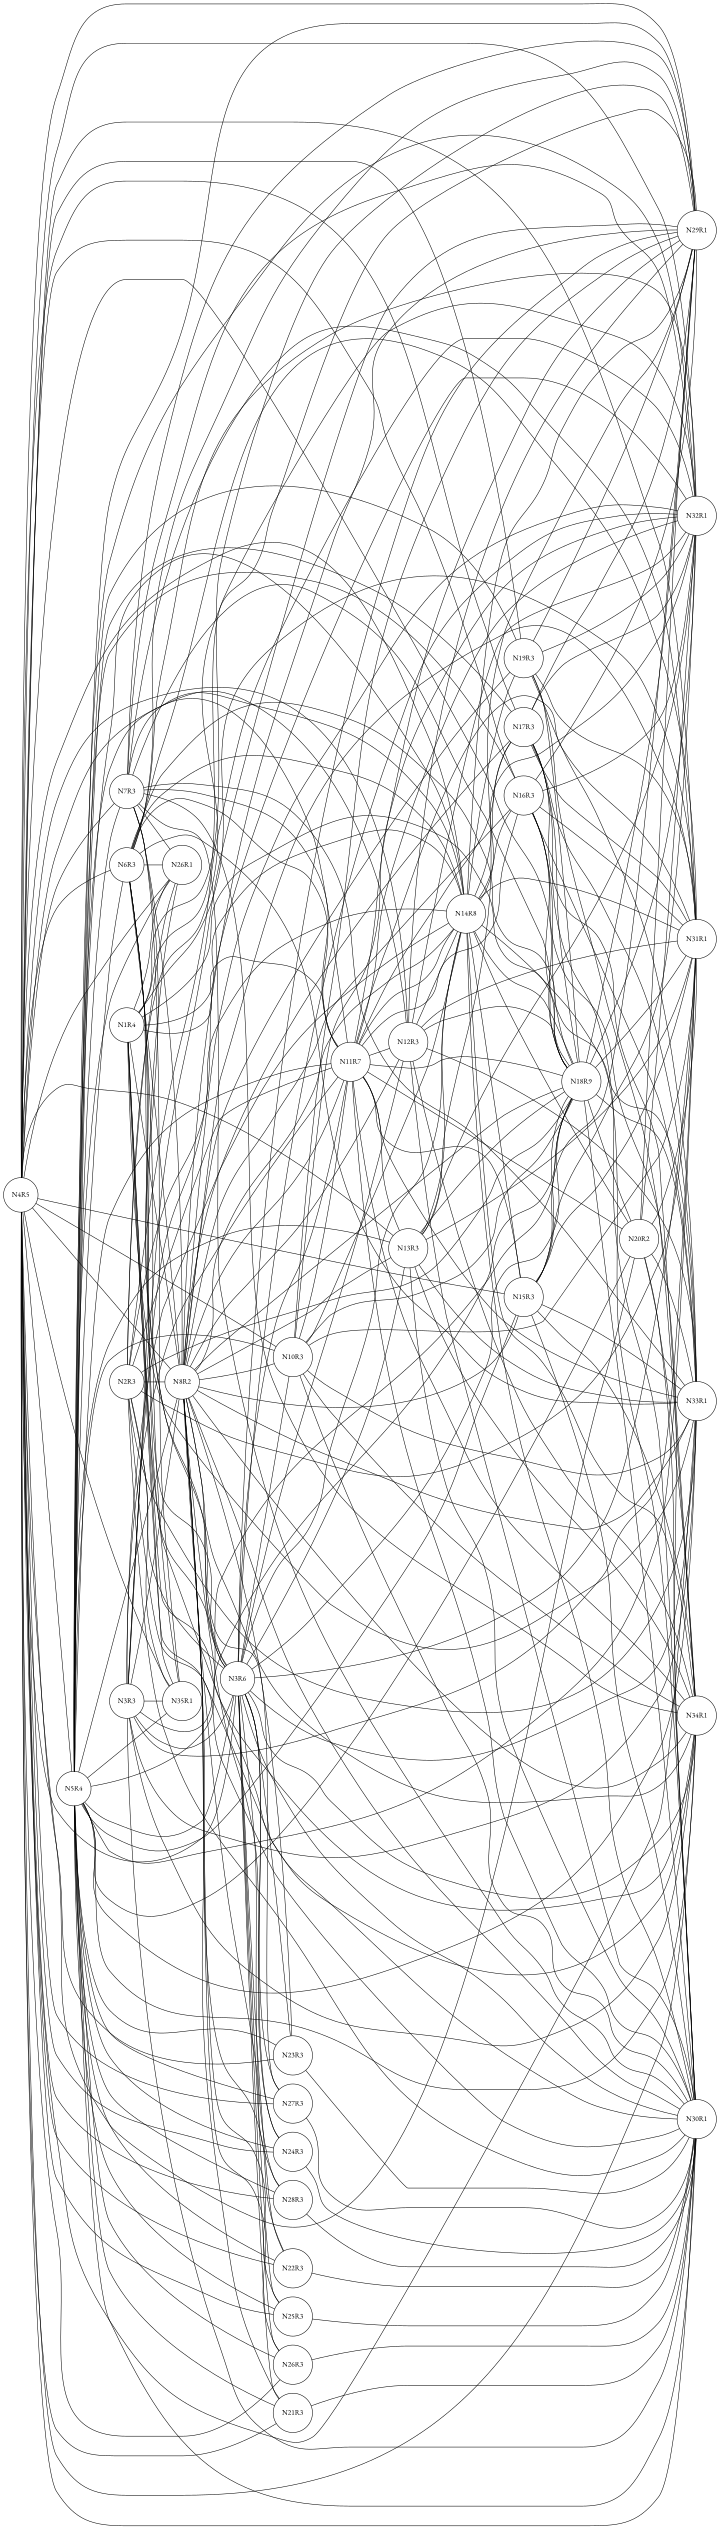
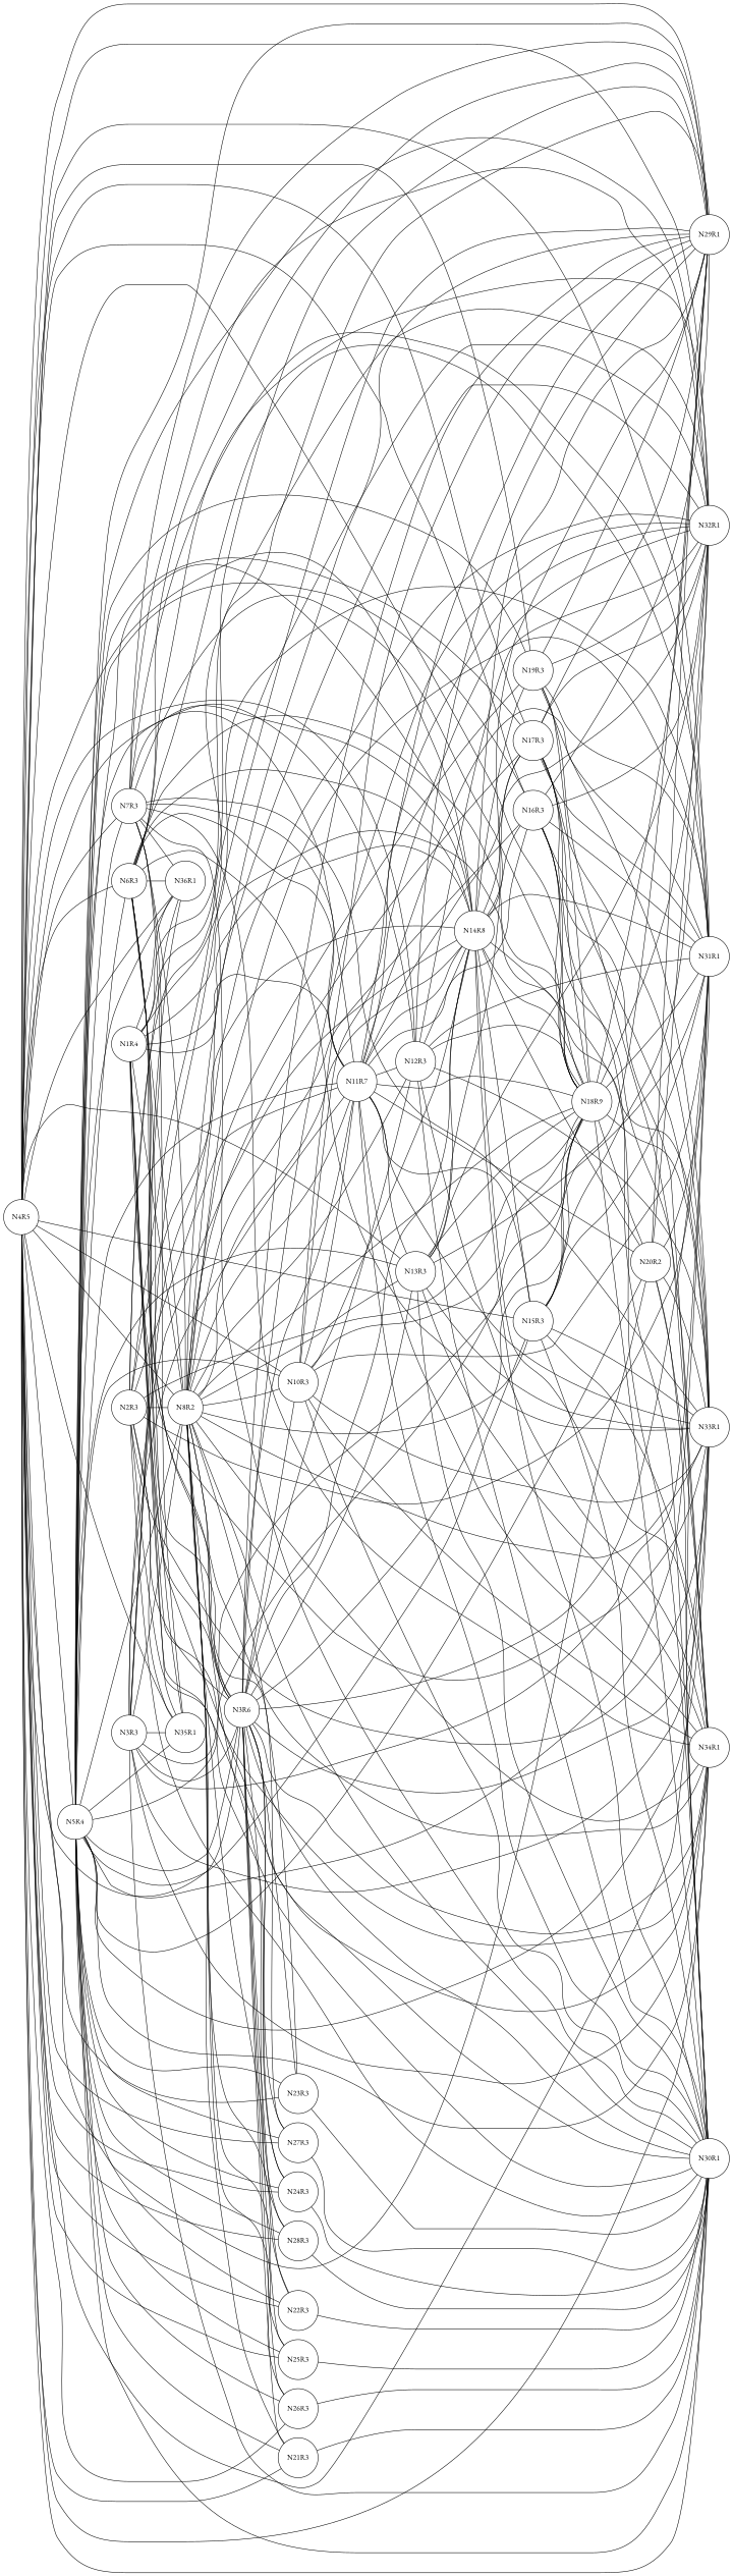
  graph {
    fontname="EB Garamond"
    rankdir=LR
    node [fontname="EB Garamond" shape=circle]
    edge [fontname="EB Garamond"]
    n1 [label=N1R4]
    N8R2
    n3 [label=N3R6]
    N11R7
    N14R8
    N18R9
    N29R1
    N31R1
    N30R1
    N34R1
    N35R1
    N32R1
    N33R1
-   N36R1 [label=N26R1]
+   N36R1
    N10R3
    N12R3
    N13R3
    N15R3
    N17R3
    N16R3
    N19R3
    N21R3
    N23R3
    N22R3
    N25R3
    N24R3
    N27R3
    N26R3
    N28R3
    N20R2
    N2R3
    N3R3
    N4R5
    N5R4
    N6R3
    N7R3
    n1 -- N8R2
    n1 -- n3
    n1 -- N11R7
    n1 -- N14R8
    n1 -- N18R9
    n1 -- N29R1
    n1 -- N31R1
    n1 -- N30R1
    n1 -- N34R1
    n1 -- N35R1
    n1 -- N32R1
    n1 -- N33R1
    n1 -- N36R1
    N8R2 -- n3
    N8R2 -- N11R7
    N8R2 -- N14R8
    N8R2 -- N18R9
    N8R2 -- N29R1
    N8R2 -- N31R1
    N8R2 -- N30R1
    N8R2 -- N34R1
    N8R2 -- N32R1
    N8R2 -- N33R1
    N8R2 -- N10R3
    N8R2 -- N12R3
    N8R2 -- N13R3
    N8R2 -- N15R3
    N8R2 -- N17R3
    N8R2 -- N16R3
    N8R2 -- N19R3
    N8R2 -- N21R3
    N8R2 -- N23R3
    N8R2 -- N22R3
    N8R2 -- N25R3
    N8R2 -- N24R3
    N8R2 -- N27R3
    N8R2 -- N26R3
    N8R2 -- N28R3
    n3 -- N11R7
    n3 -- N14R8
    n3 -- N18R9
    n3 -- N29R1
    n3 -- N31R1
    n3 -- N30R1
    n3 -- N34R1
    n3 -- N32R1
    n3 -- N33R1
    n3 -- N10R3
    n3 -- N12R3
    n3 -- N13R3
    n3 -- N21R3
    n3 -- N23R3
    n3 -- N22R3
    n3 -- N25R3
    n3 -- N24R3
    n3 -- N27R3
    n3 -- N26R3
    n3 -- N28R3
    N11R7 -- N14R8
    N11R7 -- N18R9
    N11R7 -- N29R1
    N11R7 -- N31R1
    N11R7 -- N30R1
    N11R7 -- N34R1
    N11R7 -- N32R1
    N11R7 -- N33R1
    N11R7 -- N12R3
    N11R7 -- N13R3
    N11R7 -- N15R3
    N11R7 -- N17R3
    N11R7 -- N16R3
    N11R7 -- N20R2
    N14R8 -- N18R9
    N14R8 -- N29R1
    N14R8 -- N31R1
    N14R8 -- N30R1
    N14R8 -- N34R1
    N14R8 -- N32R1
    N14R8 -- N33R1
    N14R8 -- N15R3
    N14R8 -- N17R3
    N14R8 -- N16R3
    N14R8 -- N19R3
    N14R8 -- N20R2
    N18R9 -- N29R1
    N18R9 -- N31R1
    N18R9 -- N30R1
    N18R9 -- N32R1
    N18R9 -- N33R1
    N18R9 -- N20R2
    N10R3 -- N11R7
    N10R3 -- N14R8
    N10R3 -- N18R9
    N10R3 -- N29R1
    N10R3 -- N31R1
    N10R3 -- N30R1
    N10R3 -- N34R1
    N10R3 -- N32R1
    N10R3 -- N33R1
    N12R3 -- N14R8
    N12R3 -- N18R9
    N12R3 -- N29R1
    N12R3 -- N31R1
    N12R3 -- N30R1
    N12R3 -- N34R1
    N12R3 -- N32R1
    N12R3 -- N33R1
    N13R3 -- N14R8
    N13R3 -- N18R9
    N13R3 -- N29R1
    N13R3 -- N31R1
    N13R3 -- N30R1
    N13R3 -- N34R1
    N13R3 -- N32R1
    N13R3 -- N33R1
    N15R3 -- N18R9
    N15R3 -- N29R1
    N15R3 -- N31R1
    N15R3 -- N30R1
    N15R3 -- N34R1
    N15R3 -- N32R1
    N15R3 -- N33R1
    N17R3 -- N18R9
    N17R3 -- N29R1
    N17R3 -- N31R1
    N17R3 -- N30R1
    N17R3 -- N34R1
    N17R3 -- N32R1
    N17R3 -- N33R1
    N16R3 -- N18R9
    N16R3 -- N29R1
    N16R3 -- N31R1
    N16R3 -- N30R1
    N16R3 -- N34R1
    N16R3 -- N32R1
    N16R3 -- N33R1
    N19R3 -- N18R9
    N19R3 -- N29R1
    N19R3 -- N31R1
    N19R3 -- N30R1
    N19R3 -- N32R1
    N19R3 -- N33R1
    N21R3 -- N30R1
    N23R3 -- N30R1
    N22R3 -- N30R1
    N25R3 -- N30R1
    N24R3 -- N30R1
    N27R3 -- N30R1
    N26R3 -- N30R1
    N28R3 -- N30R1
    N20R2 -- N29R1
    N20R2 -- N31R1
    N20R2 -- N30R1
    N20R2 -- N34R1
    N20R2 -- N32R1
    N20R2 -- N33R1
    N2R3 -- N8R2
    N2R3 -- n3
    N2R3 -- N11R7
    N2R3 -- N14R8
    N2R3 -- N18R9
    N2R3 -- N29R1
    N2R3 -- N31R1
    N2R3 -- N30R1
    N2R3 -- N34R1
    N2R3 -- N35R1
    N2R3 -- N32R1
    N2R3 -- N33R1
    N2R3 -- N36R1
    N3R3 -- N8R2
    N3R3 -- n3
    N3R3 -- N11R7
    N3R3 -- N14R8
    N3R3 -- N18R9
    N3R3 -- N29R1
    N3R3 -- N31R1
    N3R3 -- N30R1
    N3R3 -- N34R1
    N3R3 -- N35R1
    N3R3 -- N32R1
    N3R3 -- N33R1
    N3R3 -- N36R1
    N4R5 -- N8R2
    N4R5 -- n3
    N4R5 -- N11R7
    N4R5 -- N14R8
    N4R5 -- N18R9
    N4R5 -- N29R1
    N4R5 -- N31R1
    N4R5 -- N30R1
    N4R5 -- N34R1
    N4R5 -- N35R1
    N4R5 -- N32R1
    N4R5 -- N33R1
    N4R5 -- N36R1
    N4R5 -- N10R3
    N4R5 -- N12R3
    N4R5 -- N13R3
    N4R5 -- N15R3
    N4R5 -- N17R3
    N4R5 -- N16R3
    N4R5 -- N19R3
    N4R5 -- N21R3
    N4R5 -- N23R3
    N4R5 -- N22R3
    N4R5 -- N25R3
    N4R5 -- N24R3
    N4R5 -- N27R3
    N4R5 -- N26R3
    N4R5 -- N28R3
    N4R5 -- N20R2
    N4R5 -- N5R4
    N4R5 -- N6R3
    N4R5 -- N7R3
    N5R4 -- N8R2
    N5R4 -- n3
    N5R4 -- N11R7
    N5R4 -- N14R8
    N5R4 -- N18R9
    N5R4 -- N29R1
    N5R4 -- N31R1
    N5R4 -- N30R1
    N5R4 -- N34R1
    N5R4 -- N35R1
    N5R4 -- N32R1
    N5R4 -- N33R1
    N5R4 -- N36R1
    N5R4 -- N10R3
    N5R4 -- N12R3
    N5R4 -- N13R3
    N5R4 -- N15R3
    N5R4 -- N17R3
    N5R4 -- N16R3
    N5R4 -- N19R3
    N5R4 -- N21R3
    N5R4 -- N23R3
    N5R4 -- N22R3
    N5R4 -- N25R3
    N5R4 -- N24R3
    N5R4 -- N27R3
    N5R4 -- N26R3
    N5R4 -- N28R3
    N5R4 -- N20R2
    N5R4 -- N6R3
    N5R4 -- N7R3
    N6R3 -- N8R2
    N6R3 -- n3
    N6R3 -- N11R7
    N6R3 -- N14R8
    N6R3 -- N18R9
    N6R3 -- N29R1
    N6R3 -- N31R1
    N6R3 -- N30R1
    N6R3 -- N34R1
    N6R3 -- N35R1
    N6R3 -- N32R1
    N6R3 -- N33R1
    N6R3 -- N36R1
    N7R3 -- N8R2
    N7R3 -- n3
    N7R3 -- N11R7
    N7R3 -- N14R8
    N7R3 -- N18R9
    N7R3 -- N29R1
    N7R3 -- N31R1
    N7R3 -- N30R1
    N7R3 -- N34R1
    N7R3 -- N35R1
    N7R3 -- N32R1
    N7R3 -- N33R1
    N7R3 -- N36R1
  }
